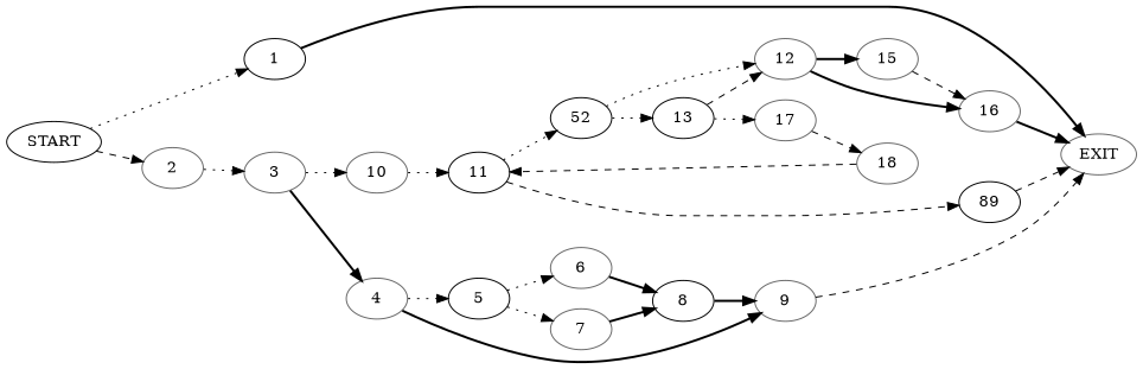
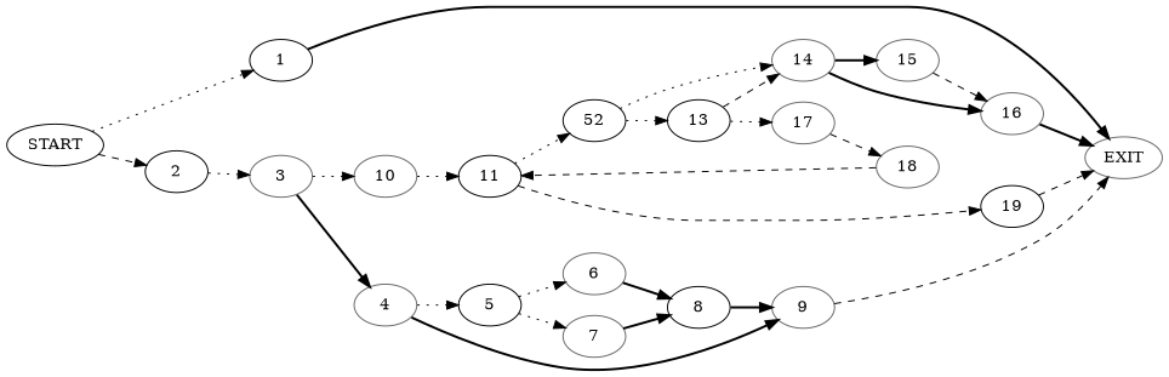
  digraph {
    rankdir=LR
    node [color=gray40]
    edge [style=dotted]
    n1 [color=black label=START]
    1 [color=black]
-   2
+   2 [color=black]
    n4 [label=EXIT]
    3
    4
    10
    5 [color=black]
    9
    11 [color=black]
    6
    7
    8 [color=black]
    n14 [color=black label=52]
-   19 [color=black label=89]
+   19 [color=black]
    13 [color=black]
-   14 [label=12]
+   14
    17
    15
    16
    18
    n1 -> 1
    n1 -> 2 [style=dashed]
    1 -> n4 [style=bold]
    2 -> 3
    3 -> 4 [style=bold]
    3 -> 10
    4 -> 5
    4 -> 9 [style=bold]
    10 -> 11
    5 -> 6
    5 -> 7
    9 -> n4 [style=dashed]
    11 -> n14
    11 -> 19 [style=dashed]
    6 -> 8 [style=bold]
    7 -> 8 [style=bold]
    8 -> 9 [style=bold]
    n14 -> 13
    n14 -> 14
    19 -> n4 [style=dashed]
    13 -> 14 [style=dashed]
    13 -> 17
    14 -> 15 [style=bold]
    14 -> 16 [style=bold]
    17 -> 18 [style=dashed]
    15 -> 16 [style=dashed]
    16 -> n4 [style=bold]
    18 -> 11 [style=dashed]
  }
